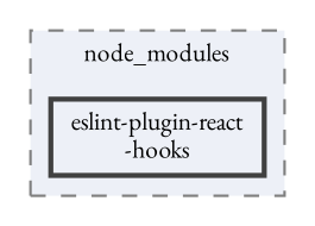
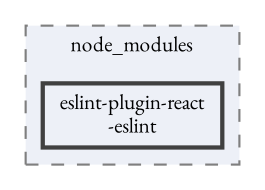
  digraph {
    compound=true
    fontname="EB Garamond"
-   n1 [color=grey25 fillcolor="#edf0f7" fontname="EB Garamond" fontsize=10 height=0.2 label="eslint-plugin-react\l-hooks" shape=box style="filled,bold" width=0.4]
+   n1 [color=grey25 fillcolor="#edf0f7" fontname="EB Garamond" fontsize=10 height=0.2 label="eslint-plugin-react\l-eslint" shape=box style="filled,bold" width=0.4]
    subgraph cluster_1 {
      bgcolor="#edf0f7"
      fontsize=10
      label=node_modules
      pencolor=grey50
      style="filled,dashed"
      n1
    }
  }
